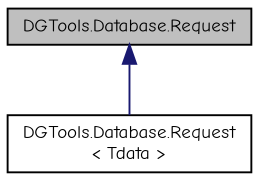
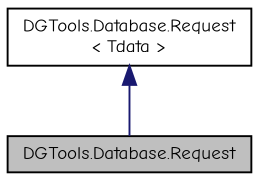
  digraph {
    fontname="Comic Neue"
    node [color=black fontname="Comic Neue" fontsize=10 shape=record style=filled]
    n1 [fillcolor=grey75 fontcolor=black height=0.2 label="DGTools.Database.Request" width=0.4]
    n2 [fillcolor=white height=0.2 label="DGTools.Database.Request\l\< Tdata \>" width=0.4]
-   n1 -> n2 [color=midnightblue dir=back fontname="Comic Neue" fontsize=10 labelfontname=Helvetica labelfontsize=10 style=solid]
+   n2 -> n1 [color=midnightblue dir=back fontname="Comic Neue" fontsize=10 labelfontname=Helvetica labelfontsize=10 style=solid]
  }
